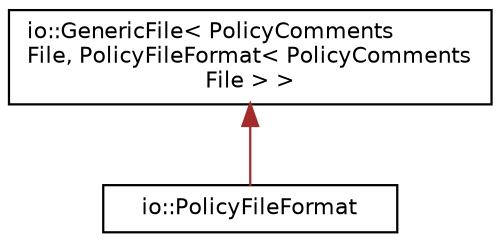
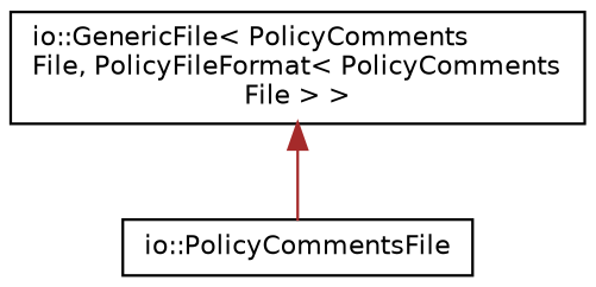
  digraph {
    node [color=black fillcolor=white fontname=Helvetica fontsize=10 shape=record style=filled]
-   n1 [fontcolor=black height=0.2 label="io::PolicyFileFormat" width=0.4]
+   n1 [fontcolor=black height=0.2 label="io::PolicyCommentsFile" width=0.4]
    n2 [height=0.2 label="io::GenericFile\< PolicyComments\lFile, PolicyFileFormat\< PolicyComments\lFile \> \>" width=0.4]
    n2 -> n1 [color=brown dir=back fontname=Helvetica fontsize=10 labelfontname=Helvetica labelfontsize=10 style=solid]
  }
